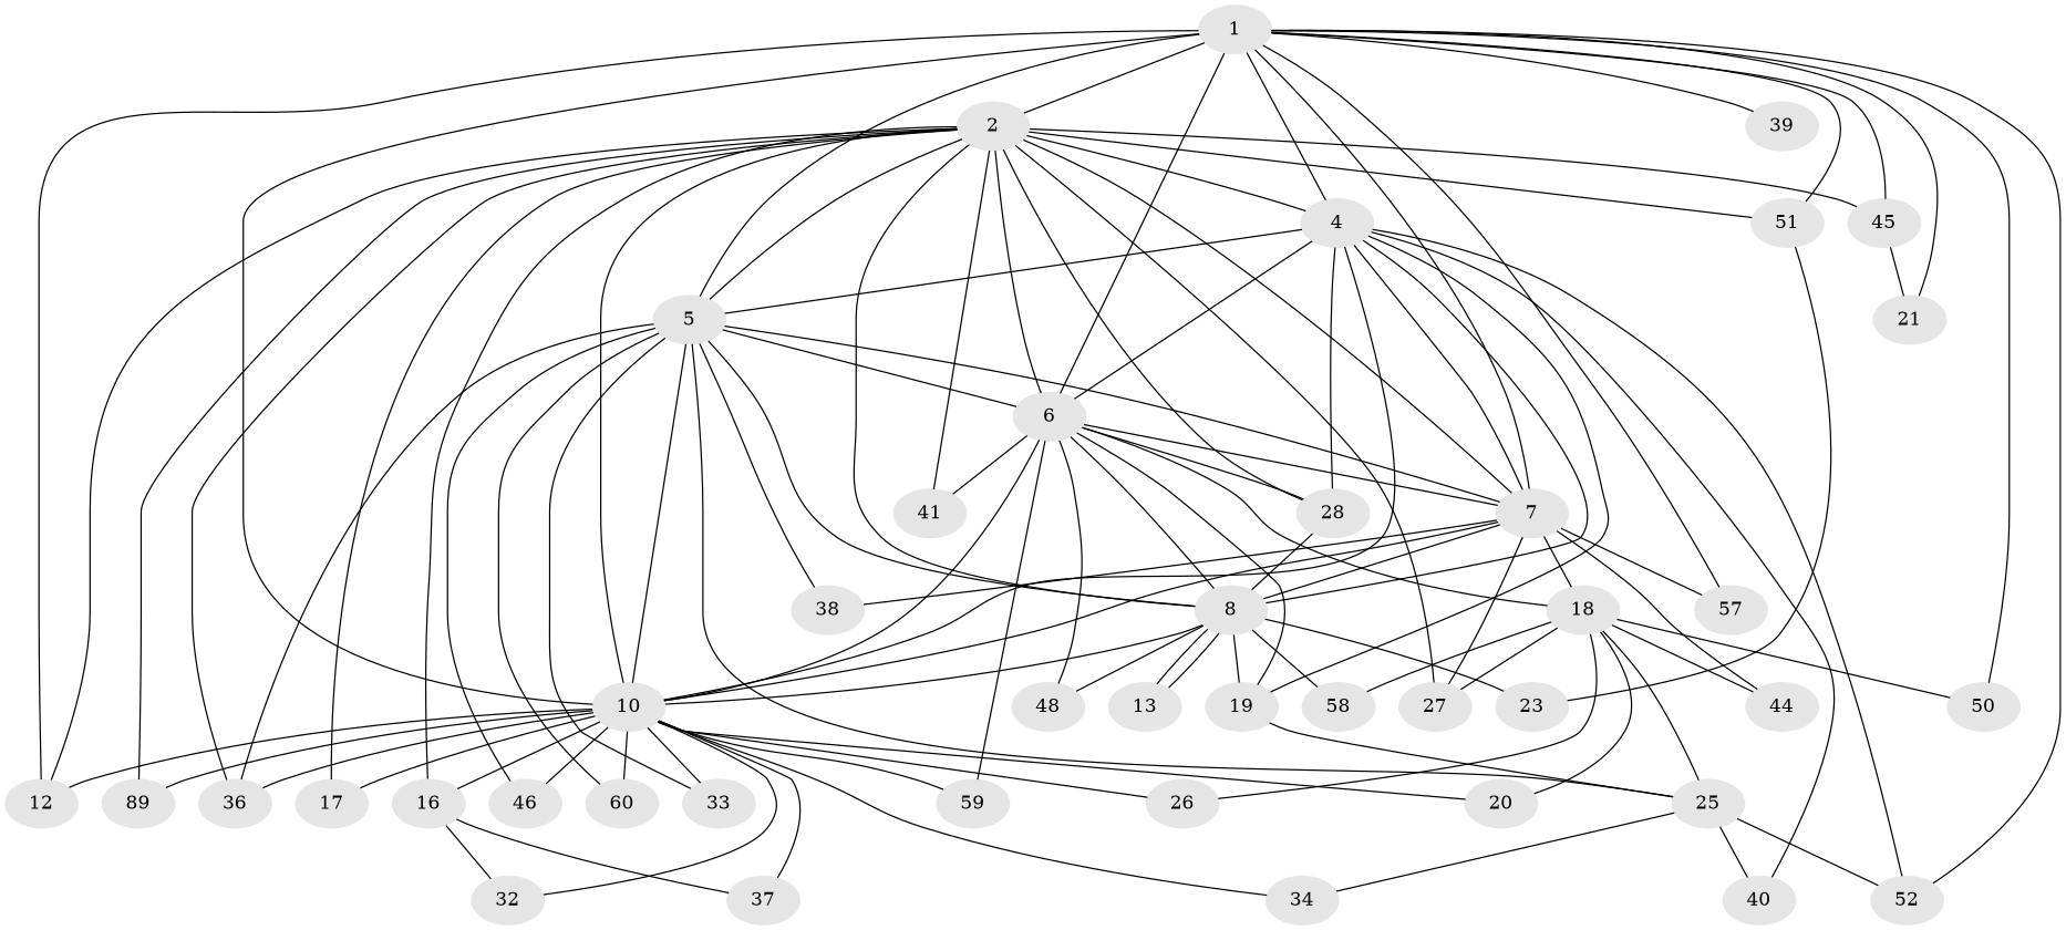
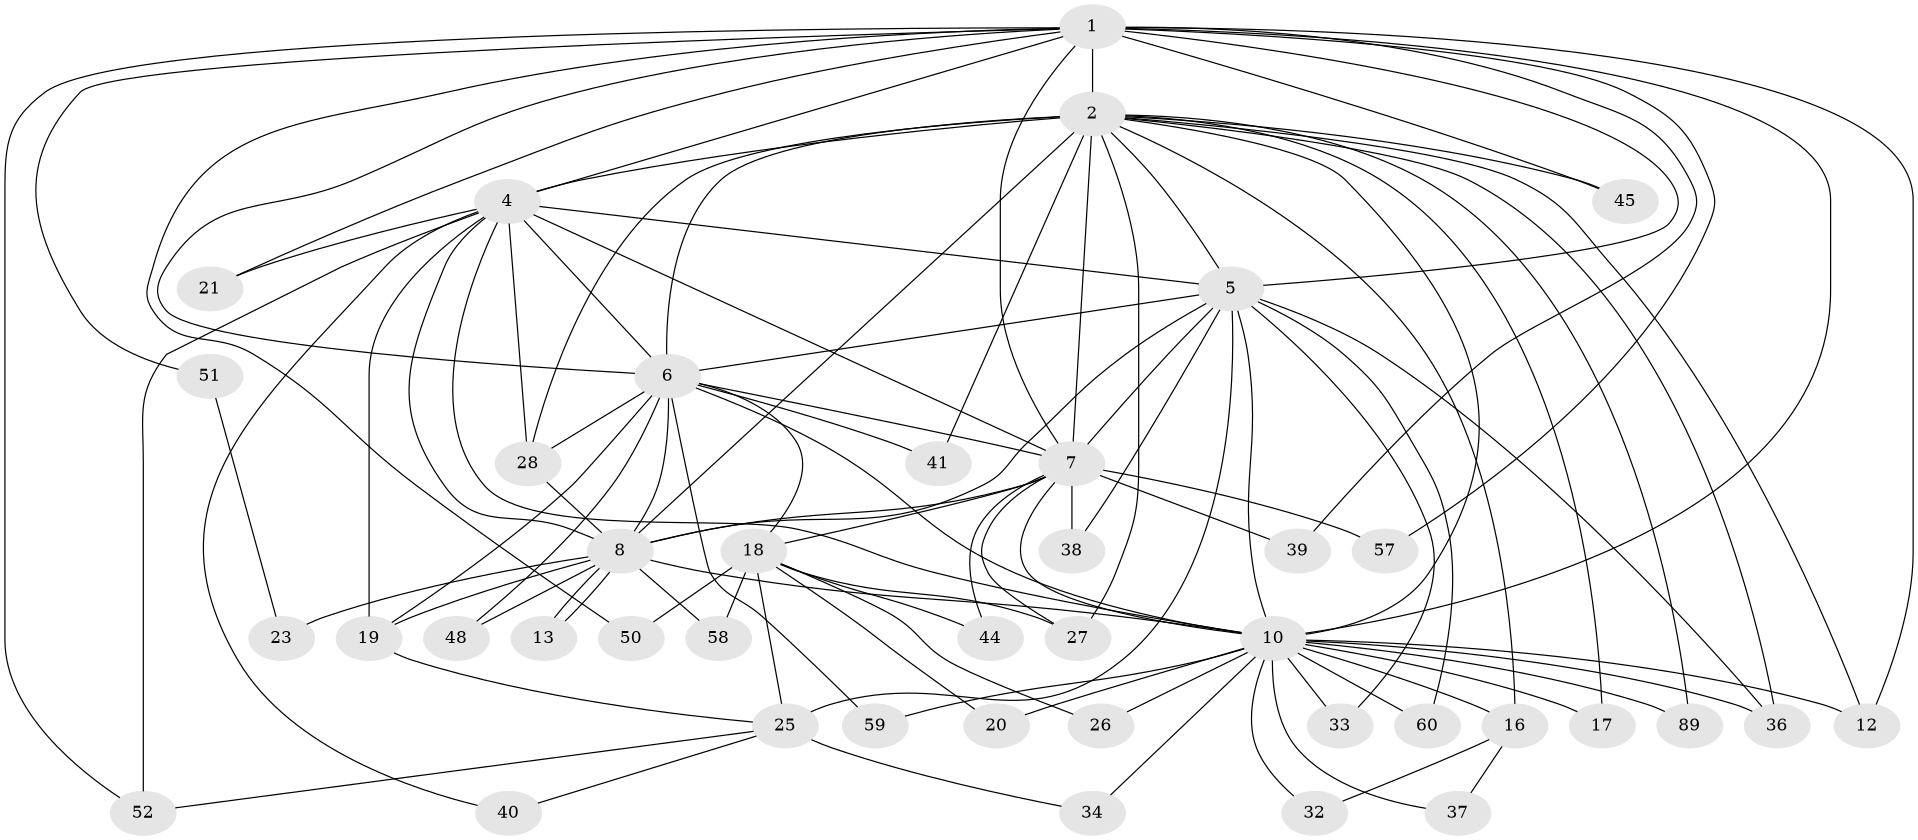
  graph {
    node [color=gray90 style=filled]
    1 [super="+3"]
    2 [super="+9"]
    4 [super="+24"]
    5 [super="+43"]
    6 [super="+55"]
    7 [super="+15"]
    10 [super="+14"]
    12 [super="+22"]
    21
    39
    45 [super="+56"]
    50
    51
    52 [super="+54"]
    57
    8 [super="+11"]
    16 [super="+47"]
    17
    27 [super="+31"]
    28
    36 [super="+61"]
    41 [super="+53"]
    n23 [label=89]
    19 [super="+35"]
    40
    25 [super="+30"]
    33
    38
-   46
    60
    18 [super="+42"]
    n32 [label=59]
    48
    44
    23
    58 [super="+59"]
    13
    20
    26
    32
    34
    37
    1 -- 2 [weight=4]
    1 -- 4 [weight=2]
    1 -- 5 [weight=3]
    1 -- 6 [weight=2]
    1 -- 7 [weight=3]
    1 -- 10 [weight=2]
    1 -- 12
    1 -- 21
    1 -- 39
    1 -- 45
    1 -- 50
    1 -- 51
    1 -- 52
    1 -- 57
    2 -- 4 [weight=2]
    2 -- 5 [weight=2]
    2 -- 6 [weight=2]
    2 -- 7 [weight=2]
    2 -- 10 [weight=2]
    2 -- 12
    2 -- 45 [weight=2]
-   2 -- 51
    2 -- 8 [weight=3]
    2 -- 16
    2 -- 17
    2 -- 27
    2 -- 28
    2 -- 36
    2 -- 41
    2 -- n23
    4 -- 5
    4 -- 6
    4 -- 7
    4 -- 10 [weight=2]
-   45 -- 21
+   4 -- 21
    4 -- 52
    4 -- 8
    4 -- 28
    4 -- 19
    4 -- 40
    5 -- 6
    5 -- 7
    5 -- 10
    5 -- 8
    5 -- 36
    5 -- 25
    5 -- 33
    5 -- 38
-   5 -- 46
    5 -- 60
    6 -- 7
    6 -- 10
    6 -- 8
    6 -- 28
    6 -- 41 [weight=2]
    6 -- 19
    6 -- 18
    6 -- n32
    6 -- 48
    7 -- 10
+   7 -- 39
    7 -- 57
    7 -- 8
    7 -- 27
    7 -- 38
    7 -- 18
    7 -- 44
    10 -- 12
    10 -- 16
    10 -- 17
    10 -- 36
    10 -- n23
    10 -- 33
-   10 -- 46
    10 -- 60
    10 -- n32
    10 -- 20
    10 -- 26
    10 -- 32
    10 -- 34
    10 -- 37
    51 -- 23
    8 -- 10
    8 -- 19
    8 -- 48
    8 -- 23
    8 -- 58
    8 -- 13
    8 -- 13
    16 -- 32
    16 -- 37
    28 -- 8 [weight=2]
    19 -- 25
    25 -- 52
    25 -- 40
    25 -- 34
    18 -- 50
    18 -- 27
    18 -- 25 [weight=2]
    18 -- 44
    18 -- 58
    18 -- 20
    18 -- 26
  }
